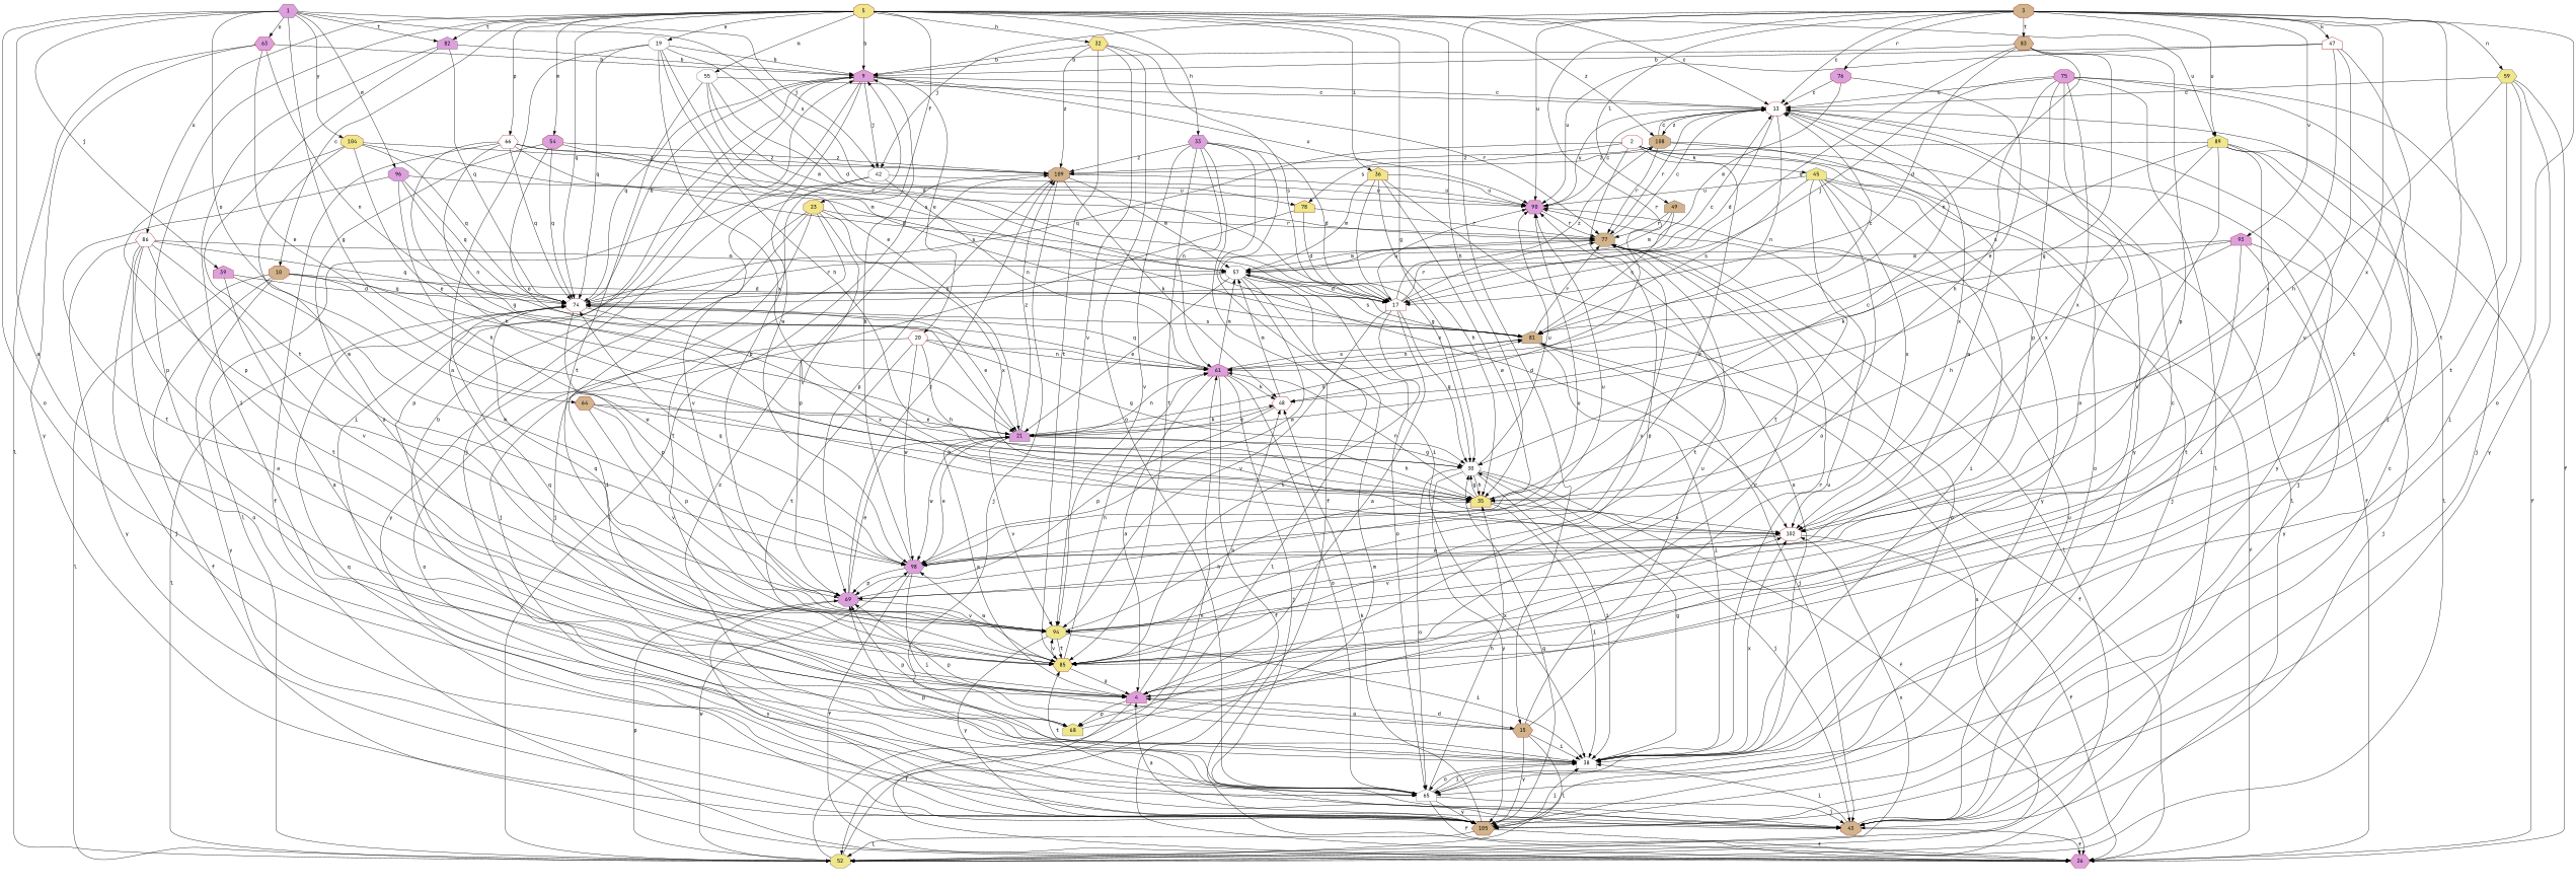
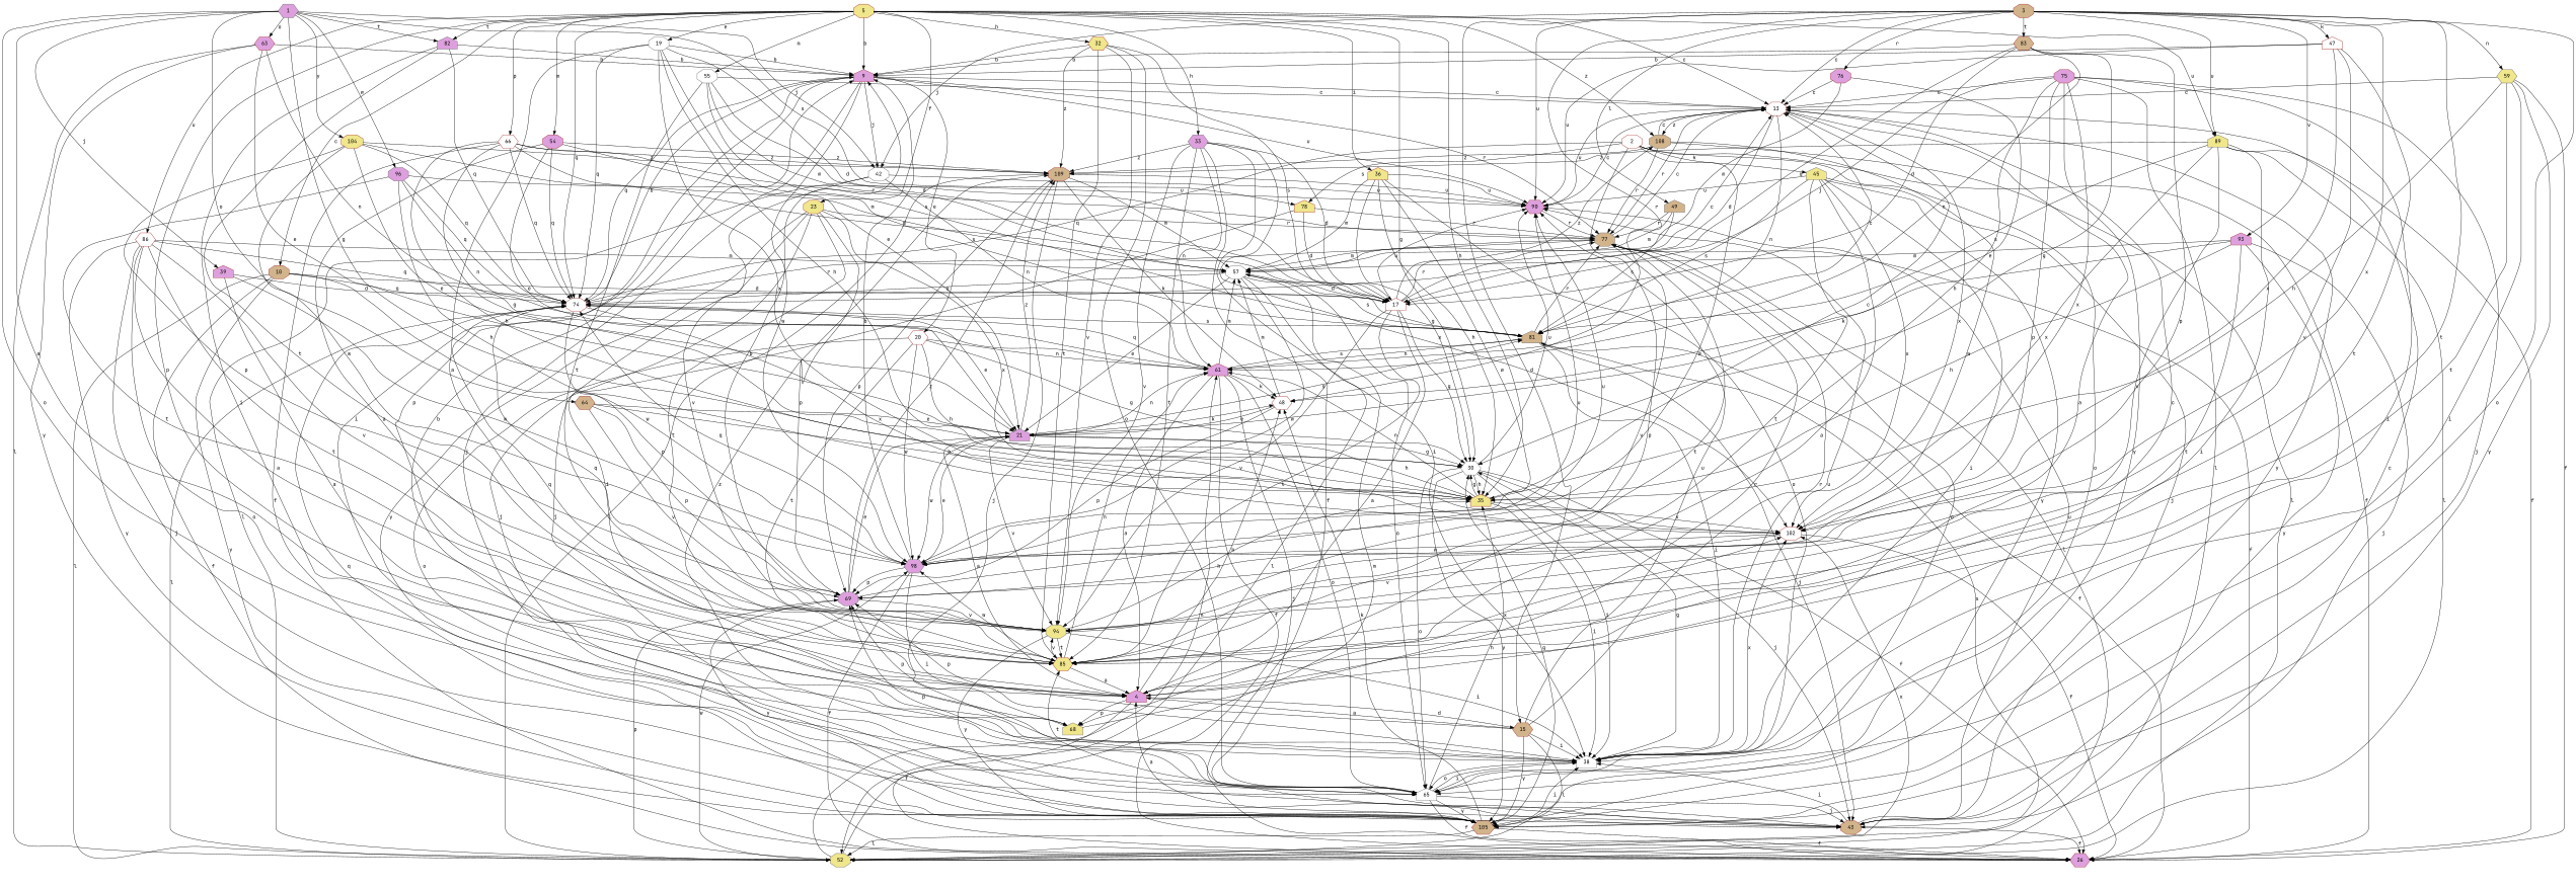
  strict digraph {
    fontname="JetBrains Mono"
    node [color=brown fillcolor=plum fontname="JetBrains Mono" shape=octagon style=filled]
    edge [fontname="JetBrains Mono"]
    n1 [fillcolor=khaki label=5]
    9 [shape=house]
    10 [fillcolor=tan]
    13 [fillcolor=white]
    19 [color=gray40 fillcolor=white]
    23 [fillcolor=khaki]
    30 [color=gray40 fillcolor=white shape=hexagon]
    32 [fillcolor=khaki shape=hexagon]
    33 [color=gray40 shape=hexagon]
    35 [fillcolor=khaki shape=house]
    36 [fillcolor=khaki shape=house]
    54
    55 [color=gray40 fillcolor=white]
    66 [fillcolor=white shape=hexagon]
    68 [color=gray40 fillcolor=khaki shape=house]
    74 [fillcolor=white]
    82 [color=gray40 shape=house]
    86 [fillcolor=white shape=hexagon]
    89 [color=gray40 fillcolor=khaki shape=house]
    108 [color=gray40 fillcolor=tan]
    42 [color=gray40 fillcolor=white]
    98 [color=gray40 shape=hexagon]
    90 [shape=hexagon]
    20 [fillcolor=white shape=hexagon]
    38 [color=gray40 fillcolor=white shape=house]
    43 [fillcolor=tan]
    77 [color=gray40 fillcolor=tan]
    105 [fillcolor=tan shape=hexagon]
    26 [shape=hexagon]
    17 [fillcolor=white shape=house]
    52 [color=gray40 fillcolor=khaki]
    4 [shape=house]
    102 [fillcolor=white]
    61 [shape=house]
    21 [color=gray40 shape=house]
    85 [fillcolor=khaki shape=hexagon]
    69 [color=gray40]
    65 [color=gray40 fillcolor=white shape=house]
    94 [color=gray40 fillcolor=khaki]
    81 [color=gray40 fillcolor=tan shape=house]
    109 [fillcolor=tan]
    57 [color=gray40 fillcolor=white]
    1 [color=gray40 shape=hexagon]
    39 [shape=house]
    63 [shape=hexagon]
    64 [fillcolor=tan shape=hexagon]
    78 [fillcolor=khaki shape=house]
    96 [color=gray40]
    104 [fillcolor=khaki]
    15 [fillcolor=tan shape=hexagon]
    48 [fillcolor=white shape=hexagon]
    2 [fillcolor=white]
    45 [color=gray40 fillcolor=khaki shape=house]
    3 [fillcolor=tan]
    47 [fillcolor=white shape=house]
    49 [color=gray40 fillcolor=tan shape=house]
    59 [color=gray40 fillcolor=khaki shape=hexagon]
    76
    83 [fillcolor=tan shape=hexagon]
    93 [shape=house]
    75
    n1 -> 9 [label=b]
    n1 -> 10 [label=c]
    n1 -> 13 [label=c]
    n1 -> 19 [label=e]
    n1 -> 23 [label=f]
    n1 -> 30 [label=g]
    n1 -> 32 [label=h]
    n1 -> 33 [label=h]
    n1 -> 35 [label=h]
    n1 -> 36 [label=i]
    n1 -> 54 [label=m]
    n1 -> 55 [label=m]
    n1 -> 66 [label=p]
    n1 -> 68 [label=p]
    n1 -> 74 [label=q]
    n1 -> 82 [label=t]
    n1 -> 86 [label=u]
    n1 -> 89 [label=u]
    n1 -> 108 [label=z]
    9 -> 13 [label=c]
    9 -> 68 [label=p]
    9 -> 74 [label=q]
    9 -> 42 [label=j]
    9 -> 98 [label=w]
    9 -> 90 [label=u]
    9 -> 20 [label=e]
    9 -> 38 [label=i]
    9 -> 43 [label=j]
    9 -> 77 [label=r]
    10 -> 74 [label=q]
    10 -> 98 [label=w]
    10 -> 105 [label=y]
    10 -> 26 [label=f]
    10 -> 17 [label=d]
    10 -> 52 [label=l]
    13 -> 108 [label=z]
    13 -> 90 [label=u]
    13 -> 77 [label=r]
    13 -> 105 [label=y]
    13 -> 17 [label=d]
    13 -> 4 [label=a]
    13 -> 102 [label=x]
    13 -> 61 [label=n]
    19 -> 9 [label=b]
    19 -> 35 [label=h]
    19 -> 74 [label=q]
    19 -> 17 [label=d]
    19 -> 4 [label=a]
    19 -> 102 [label=x]
    19 -> 21 [label=e]
    23 -> 38 [label=i]
    23 -> 43 [label=j]
    23 -> 77 [label=r]
    23 -> 105 [label=y]
    23 -> 102 [label=x]
    23 -> 85 [label=t]
    23 -> 69 [label=p]
    30 -> 35 [label=h]
    30 -> 90 [label=u]
    30 -> 38 [label=i]
    30 -> 43 [label=j]
    30 -> 105 [label=y]
    30 -> 26 [label=f]
    30 -> 65 [label=o]
    32 -> 9 [label=b]
    32 -> 85 [label=t]
    32 -> 65 [label=o]
    32 -> 94 [label=v]
    32 -> 81 [label=s]
    32 -> 109 [label=z]
    33 -> 38 [label=i]
    33 -> 26 [label=f]
    33 -> 17 [label=d]
    33 -> 102 [label=x]
    33 -> 61 [label=n]
    33 -> 85 [label=t]
    33 -> 94 [label=v]
    33 -> 109 [label=z]
    35 -> 13 [label=c]
    35 -> 30 [label=g]
    35 -> 38 [label=i]
    35 -> 102 [label=x]
    35 -> 61 [label=n]
    36 -> 30 [label=g]
    36 -> 35 [label=h]
    36 -> 98 [label=w]
    36 -> 90 [label=u]
    36 -> 65 [label=o]
    36 -> 57 [label=m]
    54 -> 74 [label=q]
    54 -> 4 [label=a]
    54 -> 21 [label=e]
    54 -> 81 [label=s]
    54 -> 109 [label=z]
    55 -> 13 [label=c]
    55 -> 17 [label=d]
    55 -> 85 [label=t]
    55 -> 81 [label=s]
    55 -> 57 [label=m]
    66 -> 30 [label=g]
    66 -> 35 [label=h]
    66 -> 74 [label=q]
    66 -> 77 [label=r]
    66 -> 26 [label=f]
    66 -> 109 [label=z]
    66 -> 57 [label=m]
    68 -> 77 [label=r]
    68 -> 69 [label=p]
    74 -> 9 [label=b]
    74 -> 77 [label=r]
    74 -> 52 [label=l]
    74 -> 102 [label=x]
    74 -> 21 [label=e]
    74 -> 69 [label=p]
    74 -> 81 [label=s]
    82 -> 9 [label=b]
    82 -> 74 [label=q]
    82 -> 38 [label=i]
    82 -> 85 [label=t]
    86 -> 74 [label=q]
    86 -> 43 [label=j]
    86 -> 105 [label=y]
    86 -> 4 [label=a]
    86 -> 85 [label=t]
    86 -> 65 [label=o]
    86 -> 94 [label=v]
    86 -> 57 [label=m]
    89 -> 38 [label=i]
-   89 -> 43 [label=j]
    89 -> 26 [label=f]
    89 -> 52 [label=l]
    89 -> 102 [label=x]
    89 -> 94 [label=v]
    89 -> 81 [label=s]
    89 -> 109 [label=z]
    108 -> 13 [label=c]
    108 -> 98 [label=w]
    108 -> 77 [label=r]
    108 -> 52 [label=l]
    108 -> 109 [label=z]
    42 -> 90 [label=u]
    42 -> 52 [label=l]
    42 -> 61 [label=n]
    42 -> 94 [label=v]
    98 -> 9 [label=b]
    98 -> 74 [label=q]
    98 -> 90 [label=u]
    98 -> 38 [label=i]
    98 -> 26 [label=f]
    98 -> 21 [label=e]
    98 -> 69 [label=p]
    90 -> 13 [label=c]
    90 -> 77 [label=r]
    20 -> 30 [label=g]
    20 -> 35 [label=h]
    20 -> 98 [label=w]
    20 -> 61 [label=n]
    20 -> 85 [label=t]
    20 -> 65 [label=o]
    38 -> 9 [label=b]
    38 -> 30 [label=g]
    38 -> 90 [label=u]
    38 -> 102 [label=x]
    38 -> 65 [label=o]
    43 -> 13 [label=c]
    43 -> 90 [label=u]
    43 -> 38 [label=i]
    43 -> 26 [label=f]
    77 -> 13 [label=c]
    77 -> 26 [label=f]
    77 -> 52 [label=l]
    77 -> 85 [label=t]
    77 -> 65 [label=o]
    77 -> 94 [label=v]
    77 -> 57 [label=m]
    105 -> 30 [label=g]
    105 -> 74 [label=q]
    105 -> 38 [label=i]
    105 -> 26 [label=f]
    105 -> 52 [label=l]
    105 -> 4 [label=a]
    105 -> 48 [label=k]
    17 -> 13 [label=c]
    17 -> 30 [label=g]
    17 -> 108 [label=z]
    17 -> 90 [label=u]
    17 -> 77 [label=r]
    17 -> 4 [label=a]
    17 -> 85 [label=t]
    17 -> 94 [label=v]
    52 -> 98 [label=w]
    52 -> 102 [label=x]
    52 -> 61 [label=n]
    52 -> 69 [label=p]
    52 -> 81 [label=s]
    52 -> 57 [label=m]
    4 -> 13 [label=c]
    4 -> 68 [label=p]
    4 -> 26 [label=f]
    4 -> 102 [label=x]
    4 -> 15 [label=d]
    4 -> 48 [label=k]
    102 -> 98 [label=w]
    102 -> 26 [label=f]
    102 -> 94 [label=v]
    61 -> 74 [label=q]
    61 -> 43 [label=j]
    61 -> 26 [label=f]
    61 -> 4 [label=a]
    61 -> 65 [label=o]
    61 -> 81 [label=s]
    61 -> 57 [label=m]
    61 -> 48 [label=k]
    21 -> 30 [label=g]
    21 -> 35 [label=h]
    21 -> 98 [label=w]
    21 -> 4 [label=a]
    21 -> 61 [label=n]
    21 -> 94 [label=v]
    21 -> 81 [label=s]
    21 -> 109 [label=z]
    21 -> 48 [label=k]
    85 -> 74 [label=q]
    85 -> 98 [label=w]
    85 -> 4 [label=a]
    85 -> 61 [label=n]
    85 -> 94 [label=v]
    69 -> 90 [label=u]
    69 -> 105 [label=y]
    69 -> 21 [label=e]
    69 -> 94 [label=v]
    69 -> 109 [label=z]
    65 -> 35 [label=h]
    65 -> 38 [label=i]
    65 -> 43 [label=j]
    65 -> 105 [label=y]
    65 -> 26 [label=f]
    65 -> 85 [label=t]
    65 -> 69 [label=p]
    65 -> 109 [label=z]
    94 -> 9 [label=b]
    94 -> 35 [label=h]
    94 -> 74 [label=q]
    94 -> 38 [label=i]
    94 -> 105 [label=y]
    94 -> 85 [label=t]
    81 -> 13 [label=c]
    81 -> 38 [label=i]
    81 -> 43 [label=j]
    81 -> 77 [label=r]
    81 -> 26 [label=f]
    81 -> 61 [label=n]
    109 -> 90 [label=u]
    109 -> 43 [label=j]
    109 -> 52 [label=l]
    109 -> 69 [label=p]
    109 -> 57 [label=m]
    109 -> 48 [label=k]
    57 -> 74 [label=q]
    57 -> 98 [label=w]
    57 -> 17 [label=d]
    57 -> 52 [label=l]
    57 -> 21 [label=e]
    57 -> 65 [label=o]
    57 -> 81 [label=s]
    1 -> 30 [label=g]
    1 -> 82 [label=t]
    1 -> 42 [label=j]
    1 -> 4 [label=a]
    1 -> 65 [label=o]
    1 -> 39 [label=j]
    1 -> 63 [label=o]
    1 -> 64 [label=o]
    1 -> 78 [label=s]
    1 -> 96 [label=w]
    1 -> 104 [label=y]
    39 -> 98 [label=w]
    39 -> 17 [label=d]
    39 -> 4 [label=a]
    63 -> 9 [label=b]
    63 -> 105 [label=y]
    63 -> 52 [label=l]
    63 -> 61 [label=n]
    63 -> 21 [label=e]
    64 -> 35 [label=h]
    64 -> 21 [label=e]
    64 -> 69 [label=p]
    64 -> 94 [label=v]
    78 -> 43 [label=j]
    78 -> 77 [label=r]
    78 -> 17 [label=d]
    96 -> 35 [label=h]
    96 -> 74 [label=q]
    96 -> 90 [label=u]
    96 -> 61 [label=n]
    96 -> 85 [label=t]
    104 -> 74 [label=q]
    104 -> 98 [label=w]
    104 -> 17 [label=d]
    104 -> 21 [label=e]
    104 -> 69 [label=p]
    104 -> 109 [label=z]
    15 -> 90 [label=u]
    15 -> 38 [label=i]
    15 -> 77 [label=r]
    15 -> 105 [label=y]
    15 -> 52 [label=l]
    15 -> 4 [label=a]
    15 -> 69 [label=p]
    48 -> 21 [label=e]
    48 -> 69 [label=p]
    48 -> 57 [label=m]
    2 -> 68 [label=p]
    2 -> 74 [label=q]
    2 -> 98 [label=w]
    2 -> 26 [label=f]
    2 -> 65 [label=o]
    2 -> 78 [label=s]
    2 -> 45 [label=k]
    45 -> 90 [label=u]
    45 -> 38 [label=i]
    45 -> 43 [label=j]
    45 -> 105 [label=y]
    45 -> 4 [label=a]
    45 -> 102 [label=x]
    45 -> 85 [label=t]
    45 -> 81 [label=s]
    3 -> 13 [label=c]
    3 -> 89 [label=u]
    3 -> 42 [label=j]
    3 -> 90 [label=u]
    3 -> 102 [label=x]
    3 -> 85 [label=t]
    3 -> 65 [label=o]
    3 -> 15 [label=d]
    3 -> 48 [label=r]
    3 -> 47 [label=k]
    3 -> 49 [label=l]
    3 -> 59 [label=n]
    3 -> 76 [label=r]
    3 -> 83 [label=t]
    3 -> 93 [label=v]
    47 -> 9 [label=b]
    47 -> 90 [label=u]
    47 -> 102 [label=x]
    47 -> 85 [label=t]
    47 -> 94 [label=v]
    49 -> 77 [label=r]
    49 -> 81 [label=s]
    49 -> 57 [label=m]
    59 -> 13 [label=c]
    59 -> 35 [label=h]
    59 -> 38 [label=i]
    59 -> 105 [label=y]
    59 -> 26 [label=f]
    59 -> 85 [label=t]
    76 -> 13 [label=c]
    76 -> 21 [label=e]
    76 -> 57 [label=m]
    83 -> 9 [label=b]
    83 -> 30 [label=g]
    83 -> 74 [label=q]
    83 -> 17 [label=d]
    83 -> 61 [label=n]
    83 -> 69 [label=p]
    93 -> 35 [label=h]
    93 -> 43 [label=j]
    93 -> 105 [label=y]
    93 -> 85 [label=t]
    93 -> 57 [label=m]
    93 -> 48 [label=k]
    75 -> 13 [label=c]
    75 -> 35 [label=h]
    75 -> 38 [label=i]
    75 -> 43 [label=j]
    75 -> 105 [label=y]
    75 -> 17 [label=j]
    75 -> 52 [label=l]
    75 -> 102 [label=x]
    75 -> 69 [label=p]
  }
